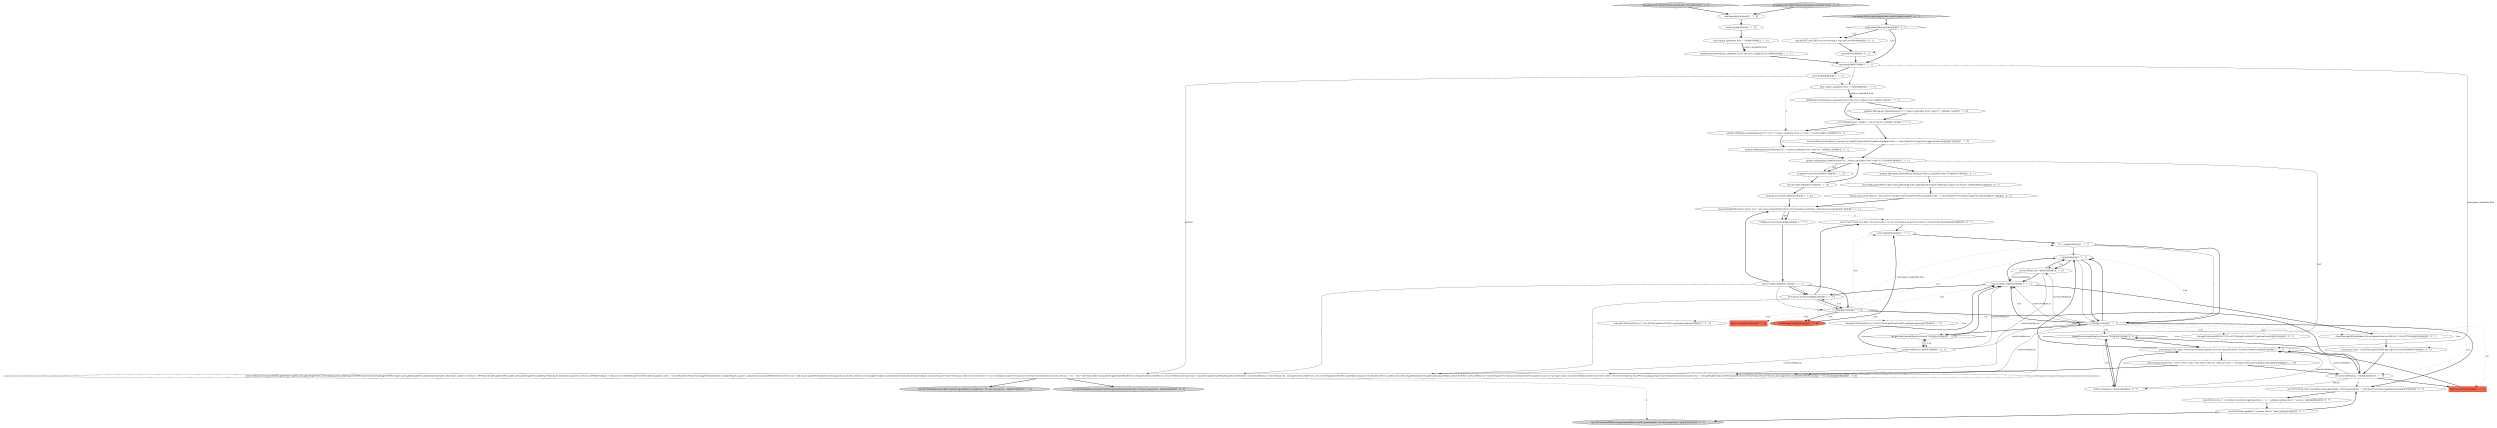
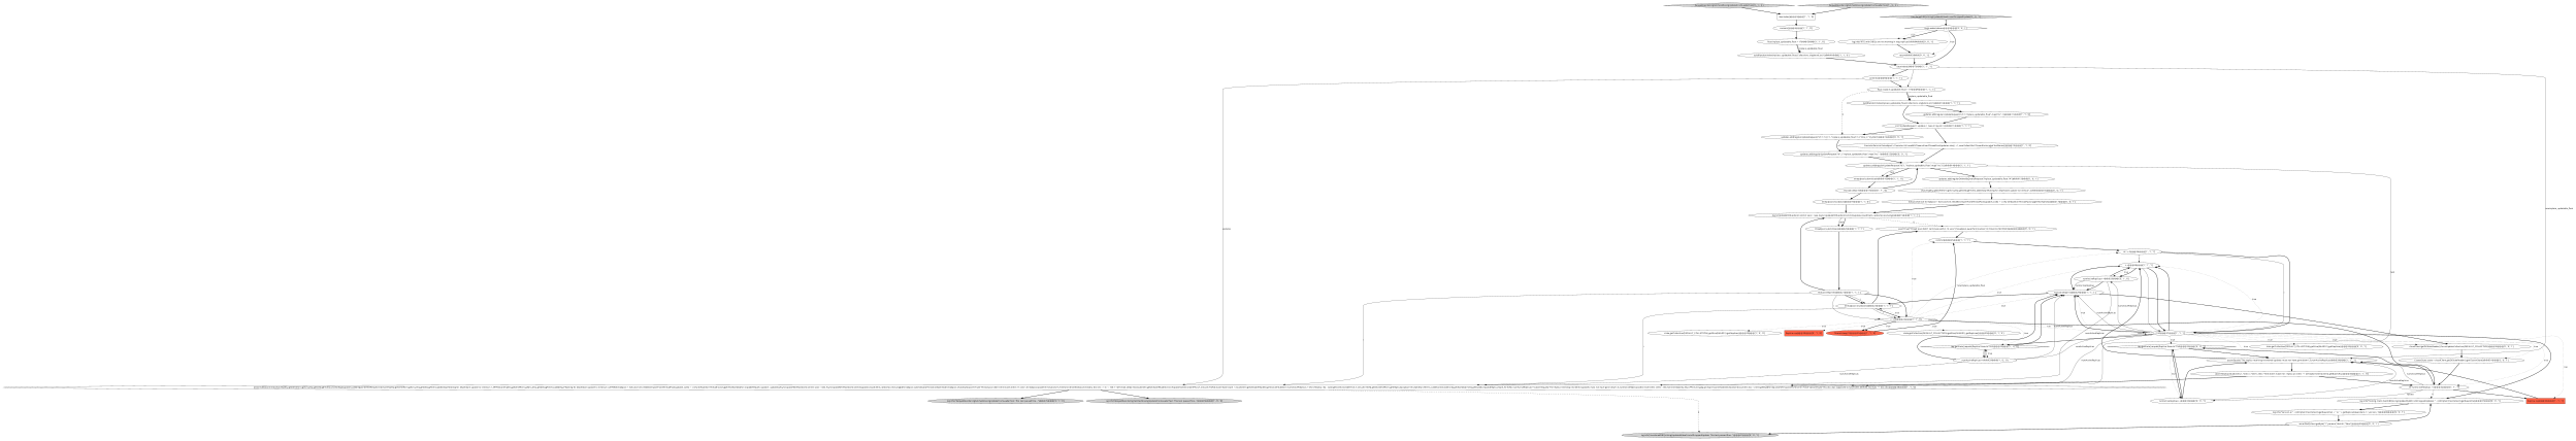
  digraph {
    fontname="Open Sans"
    node [fillcolor=white fontname="Open Sans" shape=ellipse style=filled]
    edge [fontname="Open Sans" style=bold]
    n1 [label="commit()@@@8@@@['1', '1', '1']"]
    n2 [label="{clearIndex()commit()shardToJetty.get(SHARD1).get(1).jetty.getDebugFilter().unsetDelay()updates.add(regularDeleteRequest(1))shardToJetty.get(SHARD1).get(1).jetty.getDebugFilter().addDelay(\"Waiting for dependant update to timeout\",1,5999)shardToJetty.get(SHARD1).get(1).jetty.getDebugFilter().addDelay(\"Waiting for dependant update to timeout\",4,5998)threadpool = ExecutorUtil.newMDCAwareFixedThreadPool(updates.size() + 1,new DefaultSolrThreadFactory(getTestName()))for (UpdateRequest update : updates){AsyncUpdateWithRandomCommit task = new AsyncUpdateWithRandomCommit(update,cloudClient,random().nextLong())threadpool.submit(task)Thread.sleep(100)}threadpool.shutdown()assertTrue(\"Thread pool didn't terminate within 15 secs\",threadpool.awaitTermination(15,TimeUnit.SECONDS))commit()try {for (int i = 0 i < 100 i++){Thread.sleep(10)cloudClient.getZkStateReader().forceUpdateCollection(DEFAULT_COLLECTION)ClusterState state = cloudClient.getZkStateReader().getClusterState()int numActiveReplicas = 0for (Replica rep : state.getCollection(DEFAULT_COLLECTION).getSlice(SHARD1).getReplicas()){assertTrue(zkShardTerms.canBecomeLeader(rep.getName()))if (rep.getState().equals(Replica.State.ACTIVE)) numActiveReplicas++}assertEquals(\"The replica receiving reordered updates must not have gone down\",3,numActiveReplicas)}}for (SolrClient client : new SolrClient((((edu.fdu.CPPDG.tinypdg.pe.ExpressionInfo@ed3c52){SolrDocument doc = client.getById(String.valueOf(1),params(\"distrib\",\"false\"))assertNull(\"This doc was supposed to have been deleted, but was: \" + doc,doc)}}@@@38@@@['1', '1', '0']"]
    n3 [label="float inplace_updatable_float = 1F@@@9@@@['1', '1', '1']"]
    n4 [fillcolor=lightgray label="log.info(\"delayedReorderingFetchesMissingUpdateFromLeaderTest: This test passed fine...\")@@@74@@@['1', '0', '0']"]
    n5 [fillcolor=lightgray label="log.info(\"reorderedDBQsUsingUpdatedValueFromADroppedUpdate: This test passed fine...\")@@@41@@@['0', '0', '1']"]
    n6 [fillcolor=lightgray label="log.info(\"delayedReorderingFetchesMissingUpdateFromLeaderTest: This test passed fine...\")@@@76@@@['0', '1', '0']"]
    n7 [label="updates.add(regularUpdateRequest(\"id\",1,\"id_i\",1,\"inplace_updatable_float\",12,\"title_s\",\"mytitle\"))@@@12@@@['0', '0', '1']"]
    n8 [label="buildRandomIndex(inplace_updatable_float,Collections.singletonList(1))@@@10@@@['1', '1', '1']"]
    n9 [label="float inplace_updatable_float = 1F@@@5@@@['1', '1', '0']"]
    n10 [label="buildRandomIndex(inplace_updatable_float,Collections.singletonList(1))@@@6@@@['1', '1', '0']"]
    n11 [label="clearIndex()@@@7@@@['1', '1', '1']"]
    n12 [fillcolor=tomato label="Replica rep@@@29@@@['0', '1', '0']" shape=box]
    n13 [label="numActiveReplicas++@@@29@@@['0', '1', '0']"]
    n14 [label="i++@@@28@@@['1', '1', '1']"]
    n15 [label="Thread.sleep(10)@@@29@@@['1', '1', '1']"]
    n16 [label="i < 100@@@27@@@['1', '1', '1']" shape=diamond]
    n17 [label="threadpool.shutdown()@@@23@@@['1', '1', '1']"]
    n18 [label="cloudClient.getZkStateReader().forceUpdateCollection(DEFAULT_COLLECTION)@@@30@@@['0', '0', '1']"]
    n19 [fillcolor=tomato label="Replica rep@@@33@@@['1', '1', '1']" shape=box]
    n20 [label="assertEquals(\"The replica receiving reordered updates must not have gone down\",3,numActiveReplicas)@@@34@@@['1', '1', '1']"]
    n21 [label="assertReplicaValue(client,1,\"title_s\",\"title1_new\",\"Title didn't match for replica at client: \" + ((HttpSolrClient)client).getBaseURL())@@@36@@@['1', '1', '0']"]
    n22 [label="int i = 0@@@26@@@['1', '1', '1']"]
    n23 [label="log.info(\"Testing client (testDBQUsingUpdatedFieldFromDroppedUpdate): \" + ((HttpSolrClient)client).getBaseURL())@@@37@@@['0', '0', '1']"]
    n24 [label="ClusterState state = cloudClient.getZkStateReader().getClusterState()@@@31@@@['0', '0', '1']"]
    n25 [label="int numActiveReplicas = 0@@@32@@@['1', '1', '1']"]
    n26 [label="rep.getState().equals(Replica.State.ACTIVE)@@@29@@@['1', '0', '0']" shape=diamond]
    n27 [label="rep.getState().equals(Replica.State.ACTIVE)@@@33@@@['0', '0', '1']" shape=diamond]
    n28 [label="state.getCollection(DEFAULT_COLLECTION).getSlice(SHARD1).getReplicas()@@@33@@@['0', '0', '1']"]
    n29 [label="return@@@5@@@['0', '0', '1']"]
    n30 [label="log.info(\"RTG with DBQs are not working in tlog replicas\")@@@4@@@['0', '0', '1']"]
    n31 [label="onlyLeaderIndexes@@@3@@@['0', '0', '1']" shape=diamond]
    n32 [label="threadpool.submit(task)@@@16@@@['1', '1', '0']"]
    n33 [label="Thread.sleep(100)@@@17@@@['1', '1', '0']"]
    n34 [label="updates.add(regularUpdateRequest(\"id\",1,\"inplace_updatable_float\",map(\"inc\",1)))@@@14@@@['1', '1', '1']"]
    n35 [label="threadpool.shutdown()@@@19@@@['1', '1', '0']"]
    n36 [label="updates.add(regularUpdateRequest(\"id\",1,\"inplace_updatable_float\",map(\"inc\",1)))@@@13@@@['0', '0', '1']"]
    n37 [label="updates.add(regularDeleteByQueryRequest(\"inplace_updatable_float:14\"))@@@15@@@['0', '0', '1']"]
    n38 [label="Thread.sleep(100)@@@21@@@['1', '1', '1']"]
    n39 [label="AsyncUpdateWithRandomCommit task = new AsyncUpdateWithRandomCommit(update,cloudClient,random().nextLong())@@@19@@@['1', '1', '1']"]
    n40 [label="i < 100@@@23@@@['1', '1', '0']" shape=diamond]
    n41 [label="assertTrue(\"Thread pool didn't terminate within 12 secs\",threadpool.awaitTermination(12,TimeUnit.SECONDS))@@@24@@@['0', '0', '1']"]
    n42 [label="threadpool.submit(task)@@@20@@@['1', '1', '1']"]
    n43 [fillcolor=tomato label="Thread.sleep(10)@@@25@@@['1', '1', '0']"]
    n44 [label="commit()@@@25@@@['1', '1', '1']"]
    n45 [label="state.getCollection(DEFAULT_COLLECTION).getSlice(SHARD1).getReplicas()@@@29@@@['0', '1', '0']"]
    n46 [label="state.getCollection(DEFAULT_COLLECTION).getSlice(SHARD1).getReplicas()@@@29@@@['1', '0', '0']"]
    n47 [fillcolor=lightgray label="delayedReorderingFetchesMissingUpdateFromLeaderTest['0', '1', '0']" shape=diamond]
-   n48 [label="clearIndex()@@@3@@@['1', '1', '0']"]
+   n48 [label="clearIndex()@@@3@@@['1', '1', '0']" shape=box]
    n49 [label="commit()@@@4@@@['1', '1', '0']"]
    n50 [label="List<UpdateRequest> updates = new ArrayList<>()@@@11@@@['1', '1', '1']"]
    n51 [label="ExecutorService threadpool = ExecutorUtil.newMDCAwareFixedThreadPool(updates.size() + 1,new DefaultSolrThreadFactory(getTestName()))@@@13@@@['1', '1', '0']"]
    n52 [fillcolor=lightgray label="delayedReorderingFetchesMissingUpdateFromLeaderTest['1', '0', '0']" shape=diamond]
    n53 [label="shardToJetty.get(SHARD1).get(1).jetty.getDebugFilter().addDelay(\"Waiting for dependant update to timeout\",2,8000)@@@16@@@['0', '0', '1']"]
    n54 [label="ExecutorService threadpool = ExecutorUtil.newMDCAwareFixedThreadPool(updates.size() + 1,new DefaultSolrThreadFactory(getTestName()))@@@17@@@['0', '0', '1']"]
    n55 [label="assertNull(client.getById(\"1\",params(\"distrib\",\"false\")))@@@39@@@['0', '0', '1']"]
    n56 [label="log.info(\"Version at \" + ((HttpSolrClient)client).getBaseURL() + \" is: \" + getReplicaValue(client,1,\"_version_\"))@@@38@@@['0', '0', '1']"]
    n57 [label="numActiveReplicas++@@@33@@@['0', '0', '1']"]
    n58 [label="updates.add(regularUpdateRequest(\"id\",1,\"inplace_updatable_float\",map(\"inc\",1)))@@@11@@@['1', '1', '0']"]
    n59 [label="numActiveReplicas++@@@29@@@['1', '0', '0']"]
    n60 [fillcolor=lightgray label="reorderedDBQsUsingUpdatedValueFromADroppedUpdate['0', '0', '1']" shape=diamond]
    n1 -> n2 [label=updates style=solid]
-   n1 -> n3 [style=dashed]
+   n1 -> n3
    n2 -> n4
    n2 -> n5 [label=0 style=dashed]
    n2 -> n6
    n3 -> n7 [label=0 style=dashed]
    n3 -> n8
    n3 -> n8 [label=inplace_updatable_float style=solid]
    n7 -> n36
    n8 -> n50
    n8 -> n58
    n9 -> n10
    n9 -> n10 [label=inplace_updatable_float style=solid]
    n10 -> n11
    n11 -> n1
    n11 -> n3 [label=i style=solid]
    n11 -> n20 [label=newinplace_updatable_float style=solid]
    n13 -> n2 [label=numActiveReplicas style=solid]
    n13 -> n14
    n13 -> n15
    n13 -> n15 [label=numActiveReplicas style=solid]
    n14 -> n13
    n14 -> n13 [label=true style=dotted]
    n14 -> n15
    n14 -> n16 [label=i style=solid]
    n14 -> n16
    n15 -> n17
    n15 -> n18
    n16 -> n2 [label=numActiveReplicas style=solid]
    n16 -> n13 [label=numActiveReplicas style=solid]
    n16 -> n14
    n16 -> n14 [label=true style=dotted]
    n16 -> n15 [label=true style=dotted]
    n16 -> n15 [label=numActiveReplicas style=solid]
    n16 -> n15
    n16 -> n18 [label=true style=dotted]
    n16 -> n19 [label=true style=dotted]
    n16 -> n20 [label=true style=dotted]
    n16 -> n23
    n16 -> n24 [label=true style=dotted]
    n16 -> n25 [label=true style=dotted]
    n16 -> n26
    n16 -> n27 [label=true style=dotted]
    n16 -> n28 [label=true style=dotted]
    n17 -> n2 [label=i style=solid]
    n17 -> n40 [label=i style=solid]
    n17 -> n40
    n17 -> n41
    n18 -> n24
    n19 -> n20
    n20 -> n14
    n20 -> n21
    n21 -> n2
    n21 -> n25
    n22 -> n14 [label=i style=solid]
    n22 -> n16 [label=i style=solid]
    n22 -> n16
    n23 -> n56
    n24 -> n25
    n25 -> n19
    n25 -> n20 [label=numActiveReplicas style=solid]
    n25 -> n23 [label=0 style=dashed]
    n25 -> n27
    n25 -> n57 [label=inplace style=solid]
    n26 -> n15
    n26 -> n59
    n26 -> n59 [label=true style=dotted]
    n27 -> n20
    n27 -> n57
    n27 -> n57 [label=true style=dotted]
    n29 -> n11
    n30 -> n29
    n31 -> n11
    n31 -> n29 [label=true style=dotted]
    n31 -> n30
    n31 -> n30 [label=true style=dotted]
    n32 -> n33
    n33 -> n34
    n33 -> n35
    n34 -> n2 [label=task style=solid]
    n34 -> n32
    n34 -> n32 [label=task style=solid]
    n34 -> n37
    n35 -> n39
    n36 -> n34
    n37 -> n53
    n38 -> n2 [label=i style=solid]
    n38 -> n17
    n38 -> n17 [label=i style=solid]
    n38 -> n39
    n38 -> n40 [label=i style=solid]
    n38 -> n40
    n39 -> n41 [label=0 style=dashed]
    n39 -> n42 [label=task style=solid]
    n39 -> n42
    n40 -> n12 [label=true style=dotted]
    n40 -> n14 [label=true style=dotted]
    n40 -> n15 [label=true style=dotted]
    n40 -> n16 [label=true style=dotted]
    n40 -> n17 [label=true style=dotted]
    n40 -> n22 [label=newinplace_updatable_float style=dotted]
    n40 -> n25
    n40 -> n26 [label=true style=dotted]
    n40 -> n43
    n40 -> n43 [label=true style=dotted]
    n40 -> n44 [label=true style=dotted]
    n40 -> n45 [label=true style=dotted]
    n40 -> n46 [label=true style=dotted]
    n41 -> n44
    n42 -> n38
    n43 -> n44
    n44 -> n22
    n47 -> n48
    n48 -> n49
    n49 -> n9
    n50 -> n7
    n50 -> n51
    n51 -> n34
    n52 -> n48
    n53 -> n54
    n54 -> n39
    n55 -> n5
    n55 -> n23
    n56 -> n55
    n57 -> n20 [label=numActiveReplicas style=solid]
    n57 -> n20
    n57 -> n27
    n58 -> n50
    n59 -> n2 [label=numActiveReplicas style=solid]
    n59 -> n15
    n59 -> n15 [label=numActiveReplicas style=solid]
    n59 -> n16 [label=numActiveReplicas style=solid]
    n59 -> n26
    n60 -> n31
  }
